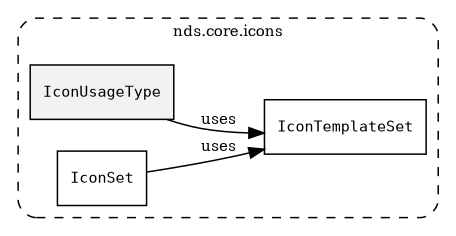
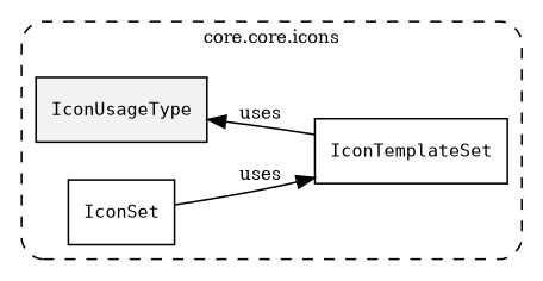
  digraph {
    fontsize=10
    rankdir=LR
    node [fontsize=10 shape=box]
    edge [fontsize=10]
    n1 [fillcolor="#0000000D" label=<<font face="monospace"><table align="center" border="0" cellspacing="0" cellpadding="0"><tr><td href="../../../content/packages/nds.core.icons.html#Bitmask-IconUsageType" title="Bitmask defined in nds.core.icons">IconUsageType</td></tr></table></font>> style=filled]
    n2 [label=<<font face="monospace"><table align="center" border="0" cellspacing="0" cellpadding="0"><tr><td href="../../../content/packages/nds.core.icons.html#Structure-IconSet" title="Structure defined in nds.core.icons">IconSet</td></tr></table></font>>]
    n3 [label=<<font face="monospace"><table align="center" border="0" cellspacing="0" cellpadding="0"><tr><td href="../../../content/packages/nds.core.icons.html#Structure-IconTemplateSet" title="Structure defined in nds.core.icons">IconTemplateSet</td></tr></table></font>>]
    subgraph cluster_1 {
-     label="nds.core.icons"
+     label="core.core.icons"
      style="dashed, rounded"
      n1
      n2
      n3
    }
    n2 -> n3 [label=uses]
-   n1 -> n3 [label=uses]
+   n3 -> n1 [label=uses]
  }
